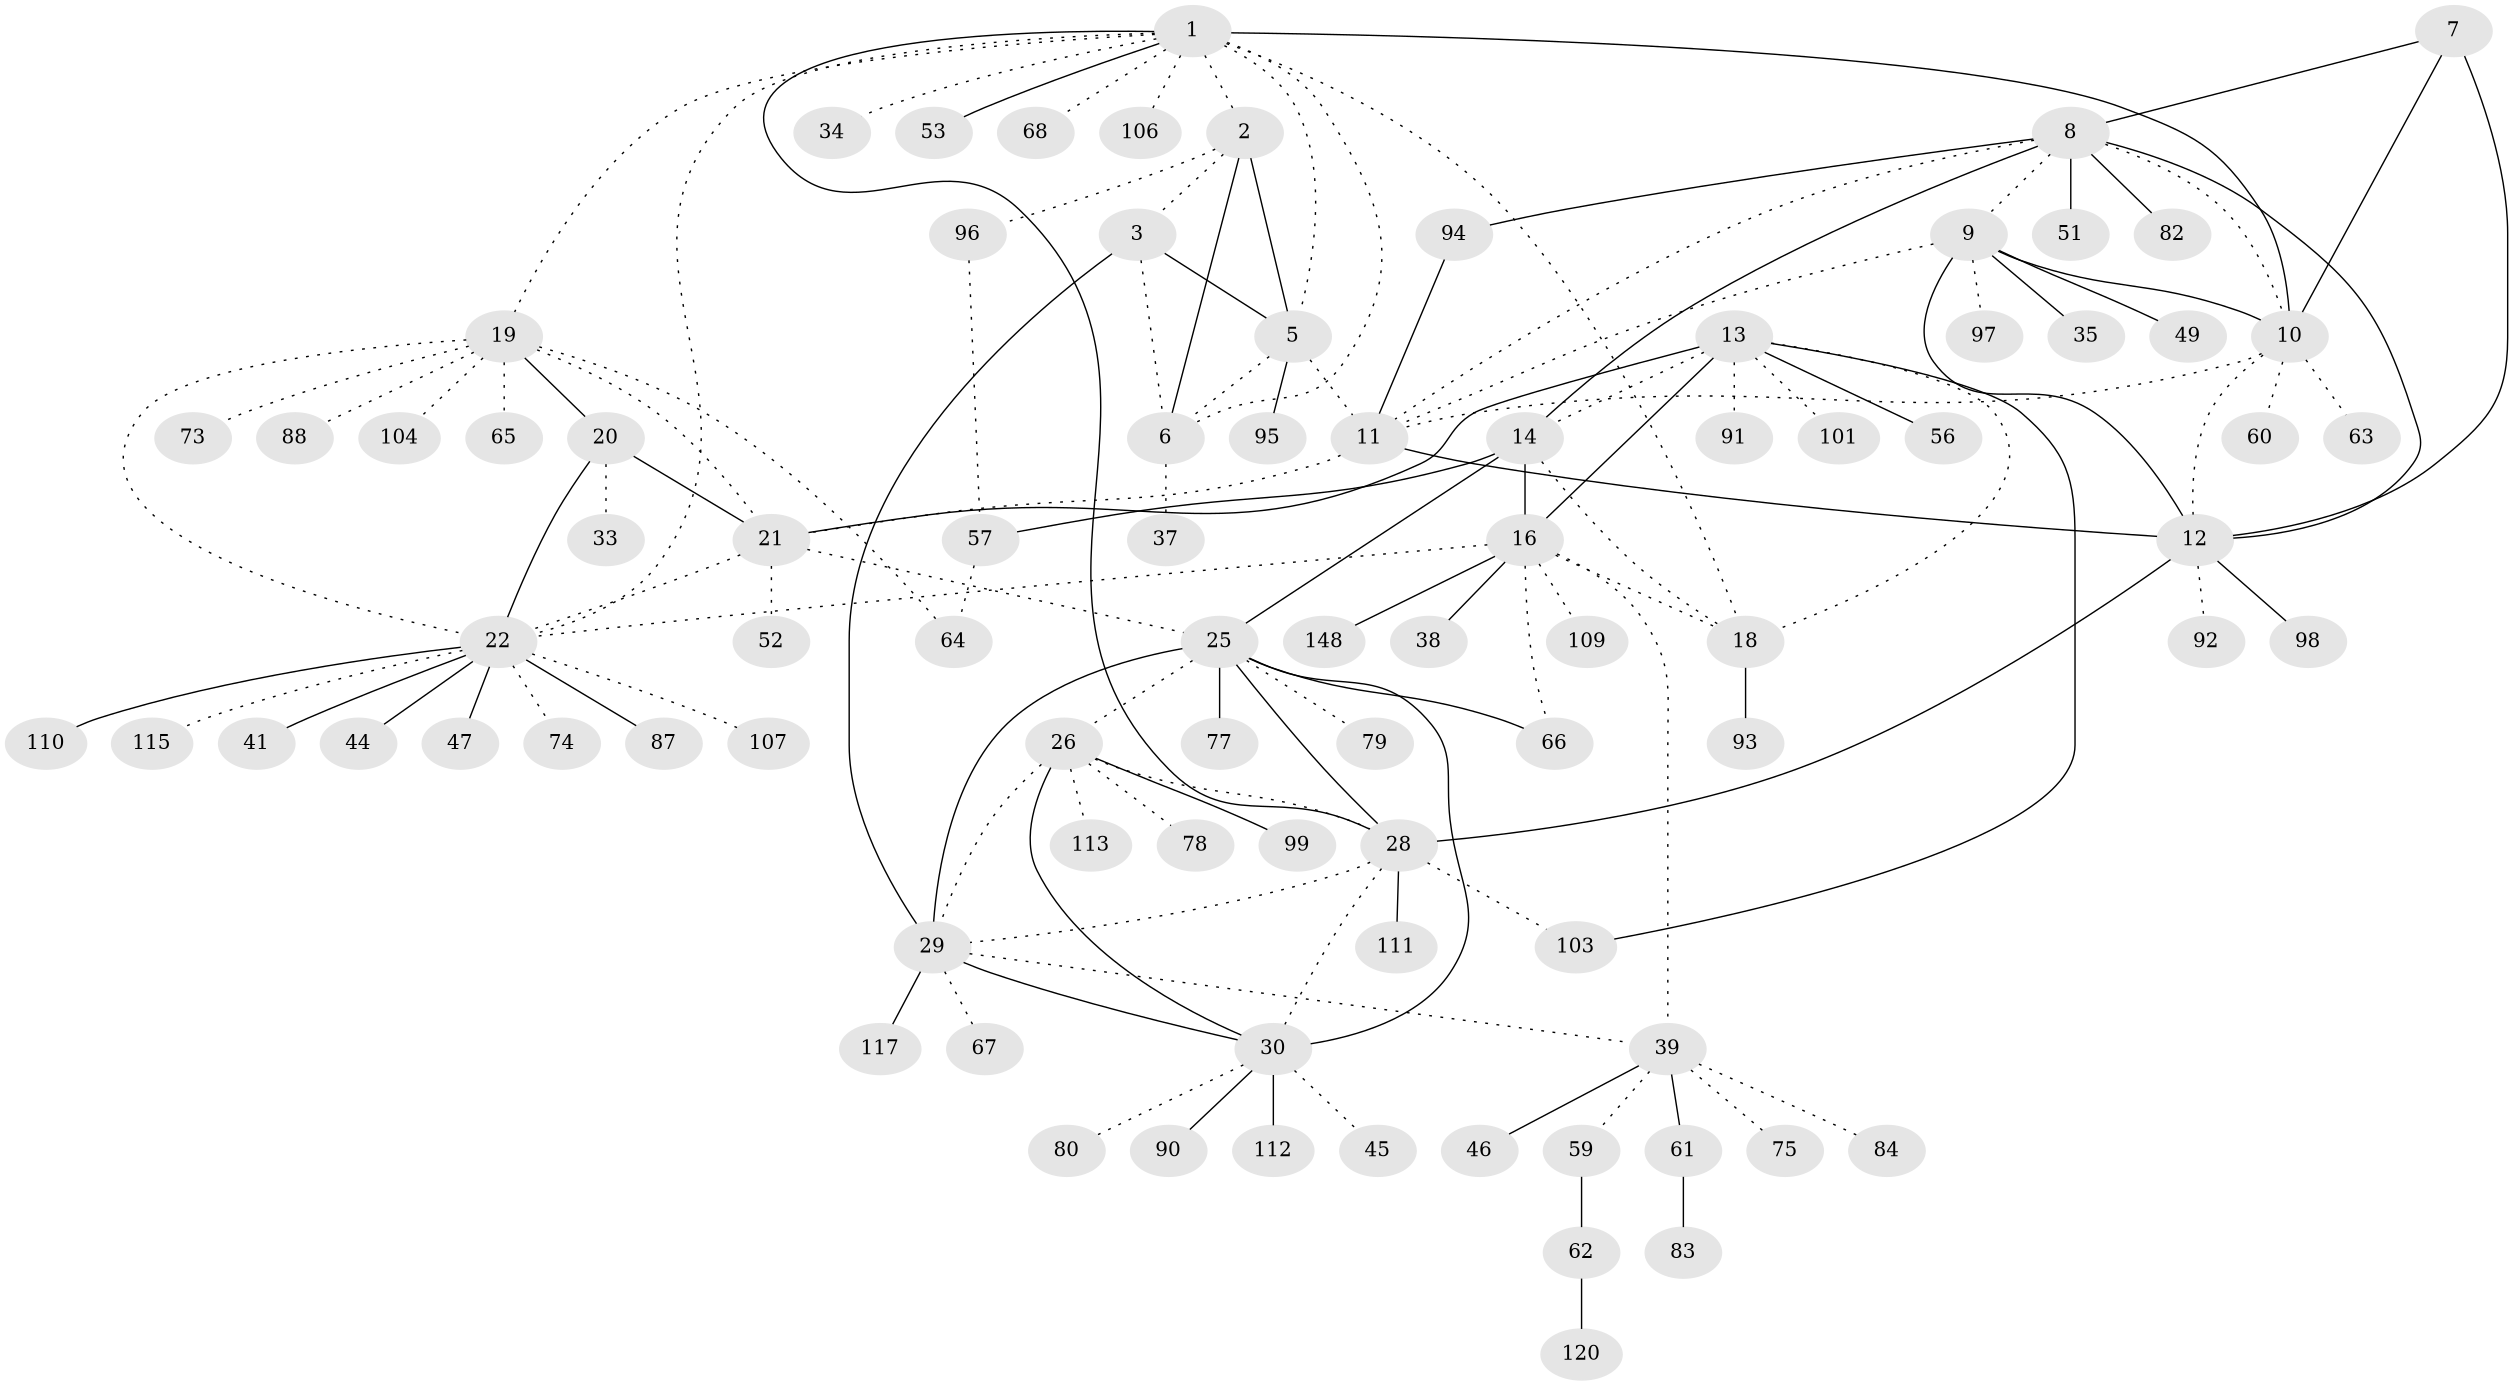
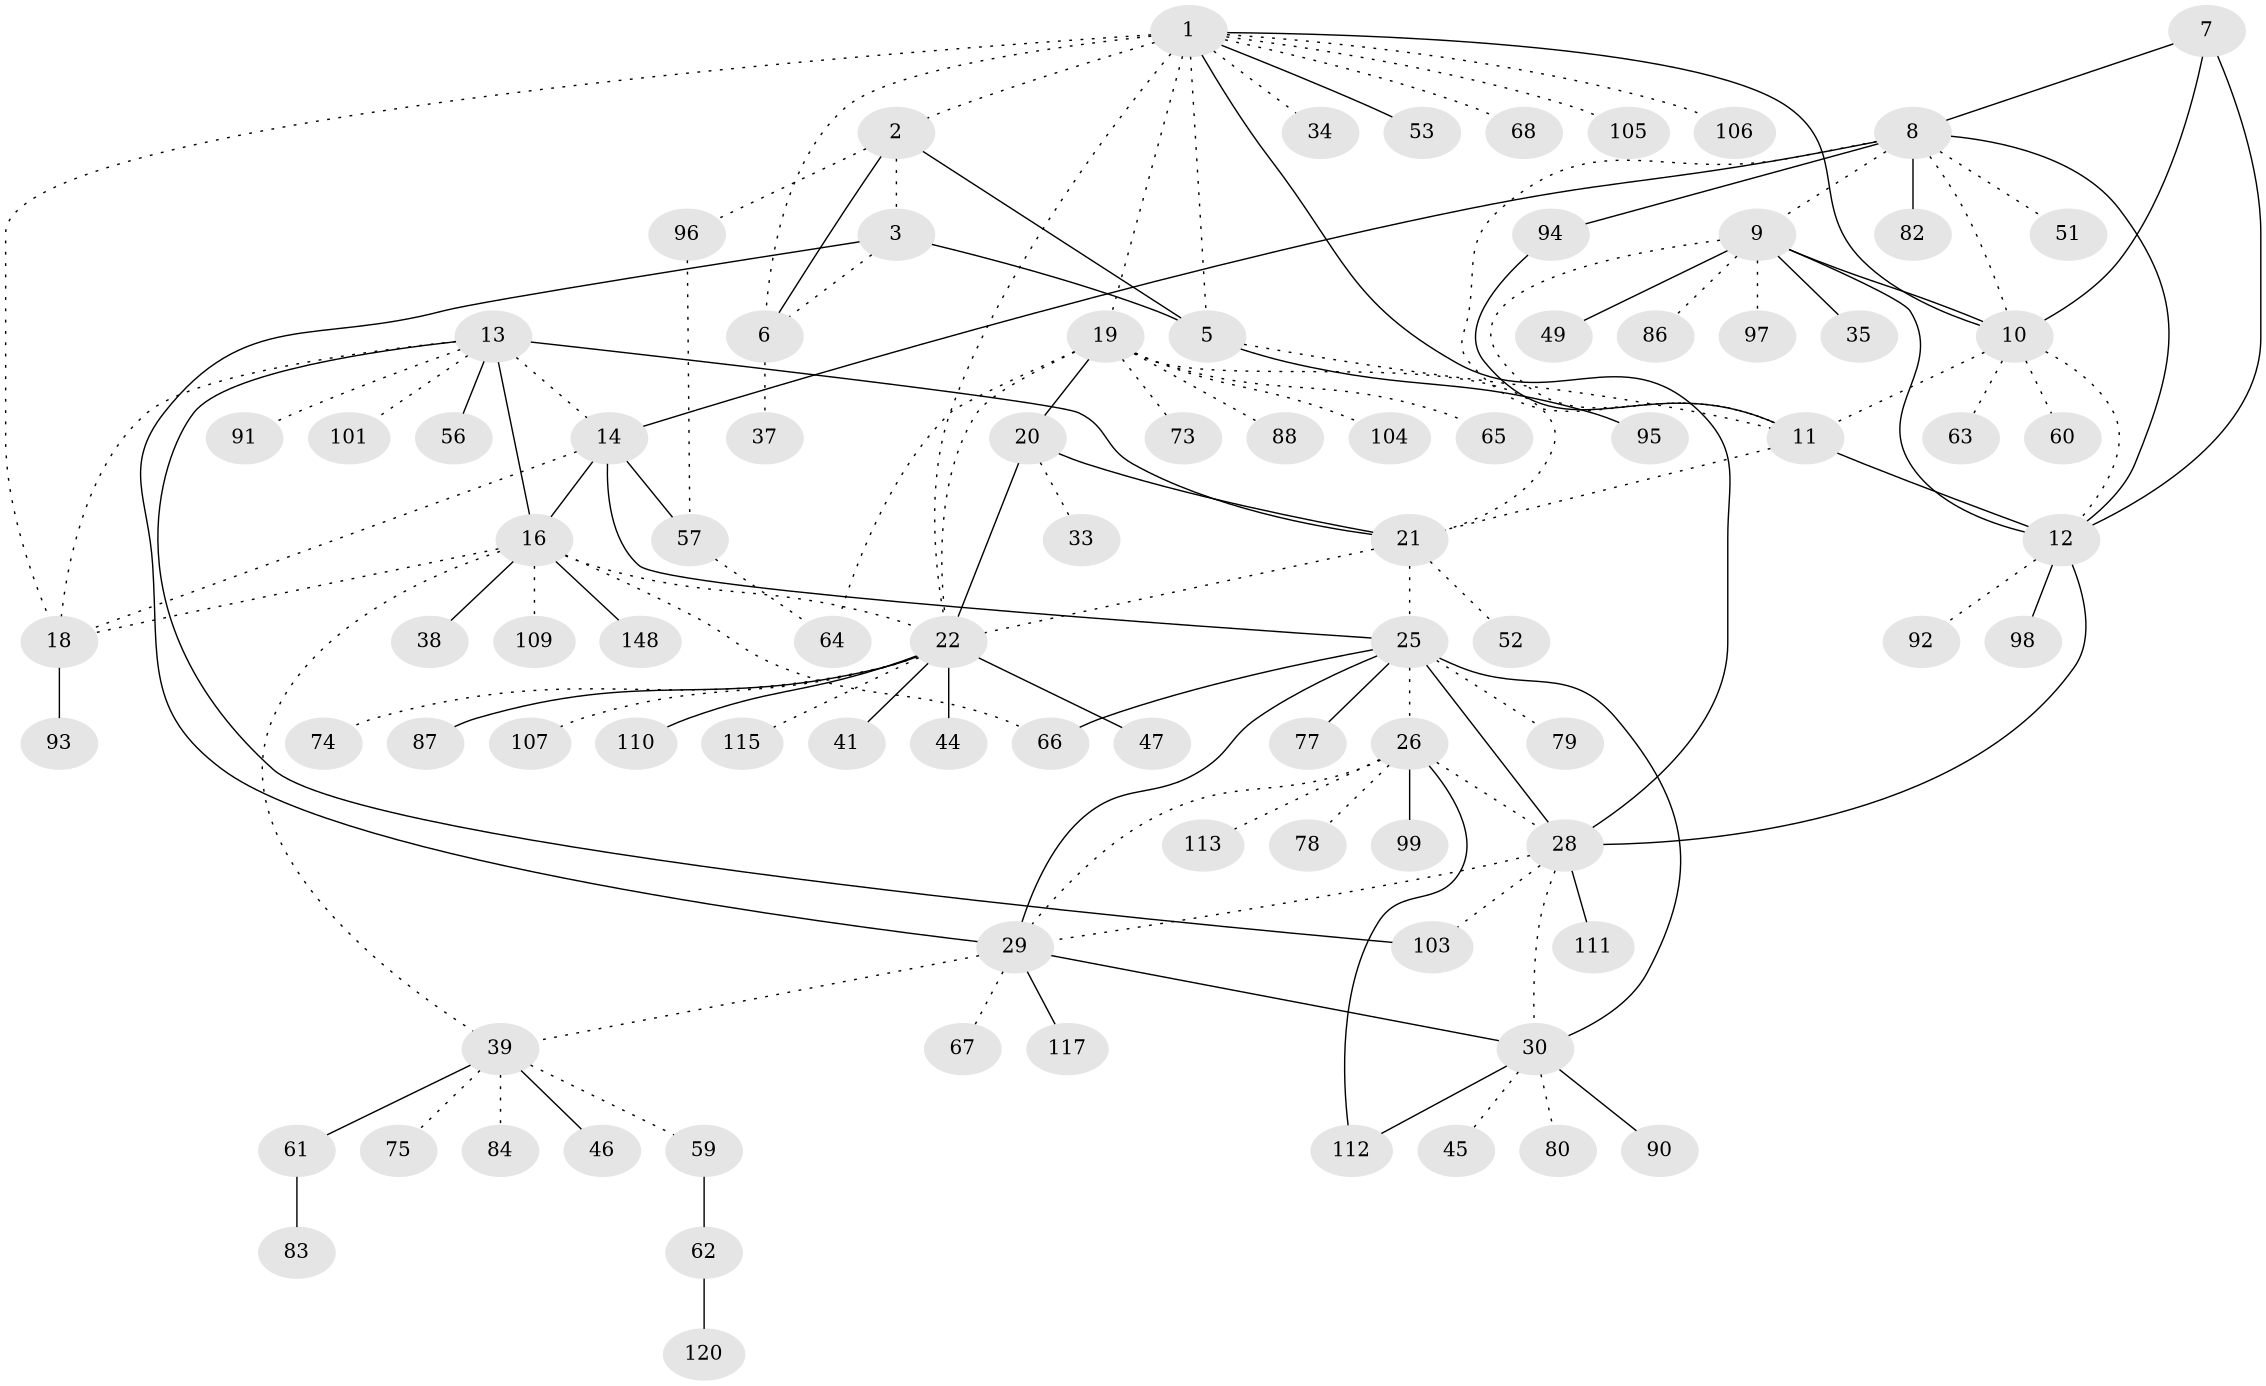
  graph {
    node [color=gray90 style=filled]
    edge [style=dotted]
    1 [super="+4"]
    2 [super="+76"]
    5 [super="+54"]
    6
    10 [super="+81"]
    18 [super="+71"]
    22 [super="+23"]
    28 [super="+108"]
    34
    53 [super="+114"]
    68
+   105
    106
    19 [super="+24"]
    3 [super="+36"]
    96
    29 [super="+116"]
    11 [super="+31"]
    95
    37
    12 [super="+42"]
    60
    63
    93
    41
    44
    47 [super="+55"]
    74
    87
    107
    110
    115
    103
    30 [super="+100"]
    111
    57 [super="+70"]
    39 [super="+48"]
    67
    117
    64
    21 [super="+102"]
    7 [super="+45"]
    8 [super="+43"]
    9 [super="+85"]
    14 [super="+15"]
    51
    82
    94
    35
    49
+   86 [super="+89"]
    97
    92
    98
    16 [super="+17"]
    25 [super="+27"]
    52
    13 [super="+78"]
    56
    91
    101
    38 [super="+50"]
    66
    109
    n65 [label=148]
    26 [super="+72"]
    77
    79
    46
    59
    61
    75
    84
    20
    65
    73
    88
    104
    33
    n80 [label=78]
    99
    113
    n83 [label=45]
    80
    90
    112
    62
    83
    120
    1 -- 2 [weight=2]
    1 -- 5 [weight=2]
    1 -- 6 [weight=2]
    1 -- 10 [style=solid]
    1 -- 18
    1 -- 22
    1 -- 28 [style=solid]
    1 -- 34
    1 -- 53 [style=solid]
    1 -- 68
+   1 -- 105
    1 -- 106
    1 -- 19 [weight=2]
    2 -- 5 [style=solid]
    2 -- 6 [style=solid]
    2 -- 3
    2 -- 96
-   5 -- 6
    5 -- 11
    5 -- 95 [style=solid]
    6 -- 37
    10 -- 11
    10 -- 12
    10 -- 60
    10 -- 63
    18 -- 93 [style=solid]
    22 -- 41 [style=solid]
    22 -- 44 [style=solid]
    22 -- 47 [style=solid]
    22 -- 74
    22 -- 87 [style=solid]
    22 -- 107
    22 -- 110 [style=solid]
    22 -- 115
    28 -- 29
    28 -- 103
    28 -- 30
    28 -- 111 [style=solid]
    19 -- 22 [weight=4]
    19 -- 64
    19 -- 21 [weight=2]
    19 -- 20 [style=solid weight=2]
    19 -- 65
    19 -- 73
    19 -- 88
    19 -- 104
    3 -- 5 [style=solid]
    3 -- 6
    3 -- 29 [style=solid]
    96 -- 57
    29 -- 30 [style=solid]
    29 -- 39
    29 -- 67
    29 -- 117 [style=solid]
    11 -- 12 [style=solid]
    11 -- 21
    12 -- 28 [style=solid]
    12 -- 92
    12 -- 98 [style=solid]
    30 -- n83
    30 -- 80
    30 -- 90 [style=solid]
    30 -- 112 [style=solid]
    57 -- 64
    39 -- 46 [style=solid]
    39 -- 59
    39 -- 61 [style=solid]
    39 -- 75
    39 -- 84
    21 -- 22 [weight=2]
    21 -- 25
    21 -- 52
    7 -- 10 [style=solid]
    7 -- 12 [style=solid]
    7 -- 8 [style=solid]
    8 -- 10
    8 -- 11
    8 -- 12 [style=solid]
    8 -- 9
    8 -- 14 [style=solid]
-   8 -- 51 [style=solid]
+   8 -- 51
    8 -- 82 [style=solid]
    8 -- 94 [style=solid]
    9 -- 10 [style=solid]
    9 -- 11
    9 -- 12 [style=solid]
    9 -- 35 [style=solid]
    9 -- 49 [style=solid]
+   9 -- 86
    9 -- 97
    14 -- 18 [weight=2]
    14 -- 57 [style=solid]
    14 -- 16 [style=solid weight=4]
    14 -- 25 [style=solid]
    94 -- 11 [style=solid]
    16 -- 18 [weight=2]
    16 -- 22
    16 -- 39
    16 -- 38 [style=solid]
    16 -- 66
    16 -- 109
    16 -- n65 [style=solid]
    25 -- 28 [style=solid weight=2]
    25 -- 29 [style=solid weight=2]
    25 -- 30 [style=solid weight=2]
    25 -- 66 [style=solid]
    25 -- 26 [weight=2]
    25 -- 77 [style=solid]
    25 -- 79
    13 -- 18
    13 -- 103 [style=solid]
    13 -- 21 [style=solid]
    13 -- 14 [weight=2]
    13 -- 16 [style=solid weight=2]
    13 -- 56 [style=solid]
    13 -- 91
    13 -- 101
    26 -- 28
    26 -- 29
-   26 -- 30 [style=solid]
+   26 -- 112 [style=solid]
    26 -- n80
    26 -- 99 [style=solid]
    26 -- 113
    59 -- 62 [style=solid]
    61 -- 83 [style=solid]
    20 -- 22 [style=solid weight=2]
    20 -- 21 [style=solid]
    20 -- 33
    62 -- 120 [style=solid]
  }
